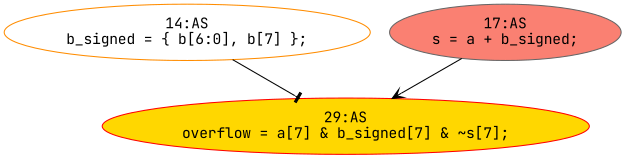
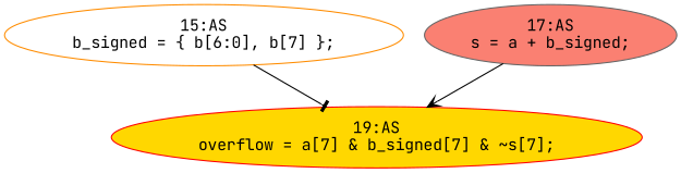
  strict digraph {
    fontname="JetBrains Mono"
    node [fontname="JetBrains Mono" statements="[]" style=filled typ=Assign]
    edge [fontname="JetBrains Mono"]
-   n1 [ast="<pyverilog.vparser.ast.Assign object at 0x7fa5b1e66ed0>" color=red def_var="['overflow']" fillcolor=gold label="29:AS\noverflow = a[7] & b_signed[7] & ~s[7];" use_var="['a', 'b_signed', 's']"]
-   n2 [ast="<pyverilog.vparser.ast.Assign object at 0x7fa5b1e63510>" color=darkorange def_var="['b_signed']" fillcolor=white label="14:AS\nb_signed = { b[6:0], b[7] };" use_var="['b', 'b']"]
+   n1 [ast="<pyverilog.vparser.ast.Assign object at 0x7fa5b1e66ed0>" color=red def_var="['overflow']" fillcolor=gold label="19:AS\noverflow = a[7] & b_signed[7] & ~s[7];" use_var="['a', 'b_signed', 's']"]
+   n2 [ast="<pyverilog.vparser.ast.Assign object at 0x7fa5b1e63510>" color=darkorange def_var="['b_signed']" fillcolor=white label="15:AS\nb_signed = { b[6:0], b[7] };" use_var="['b', 'b']"]
    n3 [ast="<pyverilog.vparser.ast.Assign object at 0x7fa5b1bced10>" color=gray40 def_var="['s']" fillcolor=salmon label="17:AS\ns = a + b_signed;" use_var="['a', 'b_signed']"]
    n2 -> n1 [arrowhead=tee]
    n3 -> n1 [arrowhead=vee]
  }
